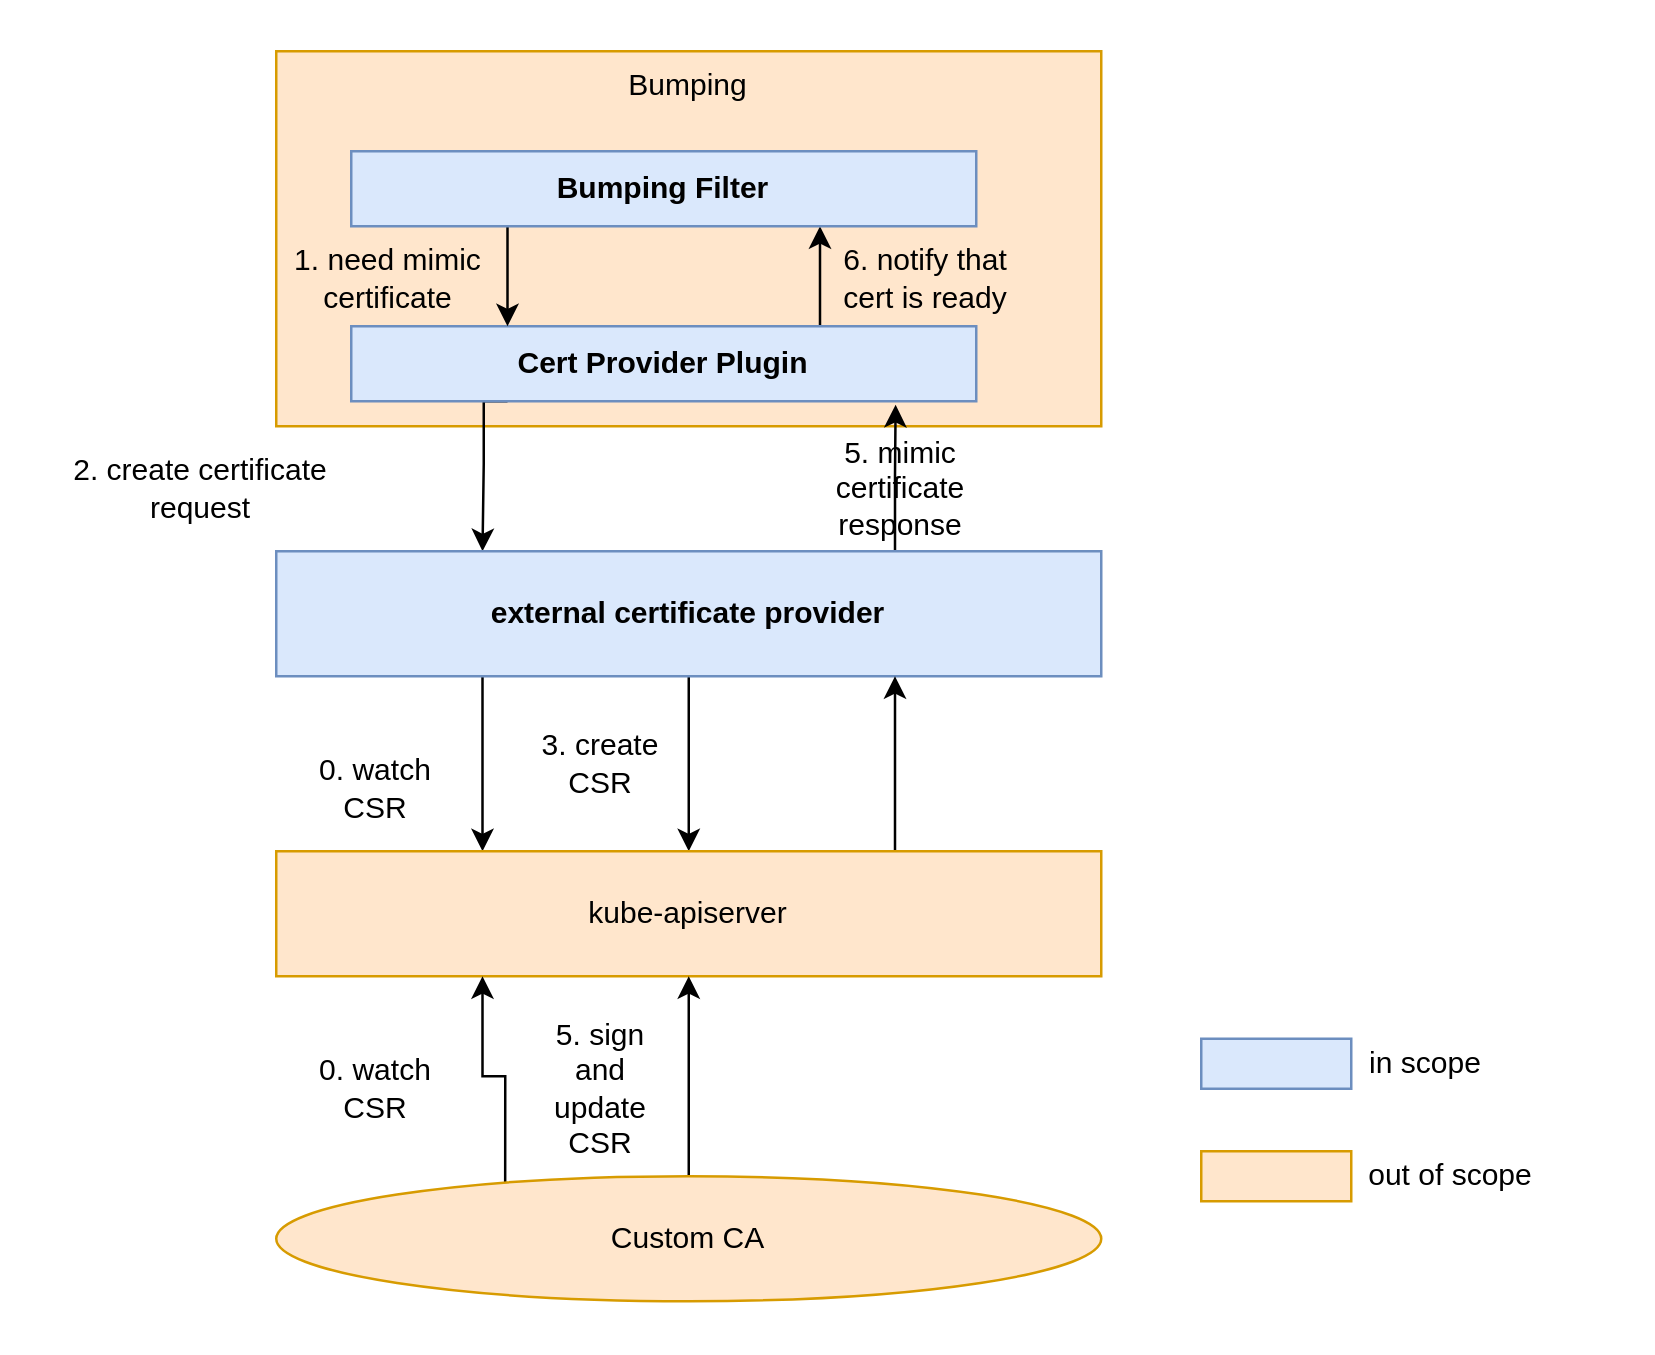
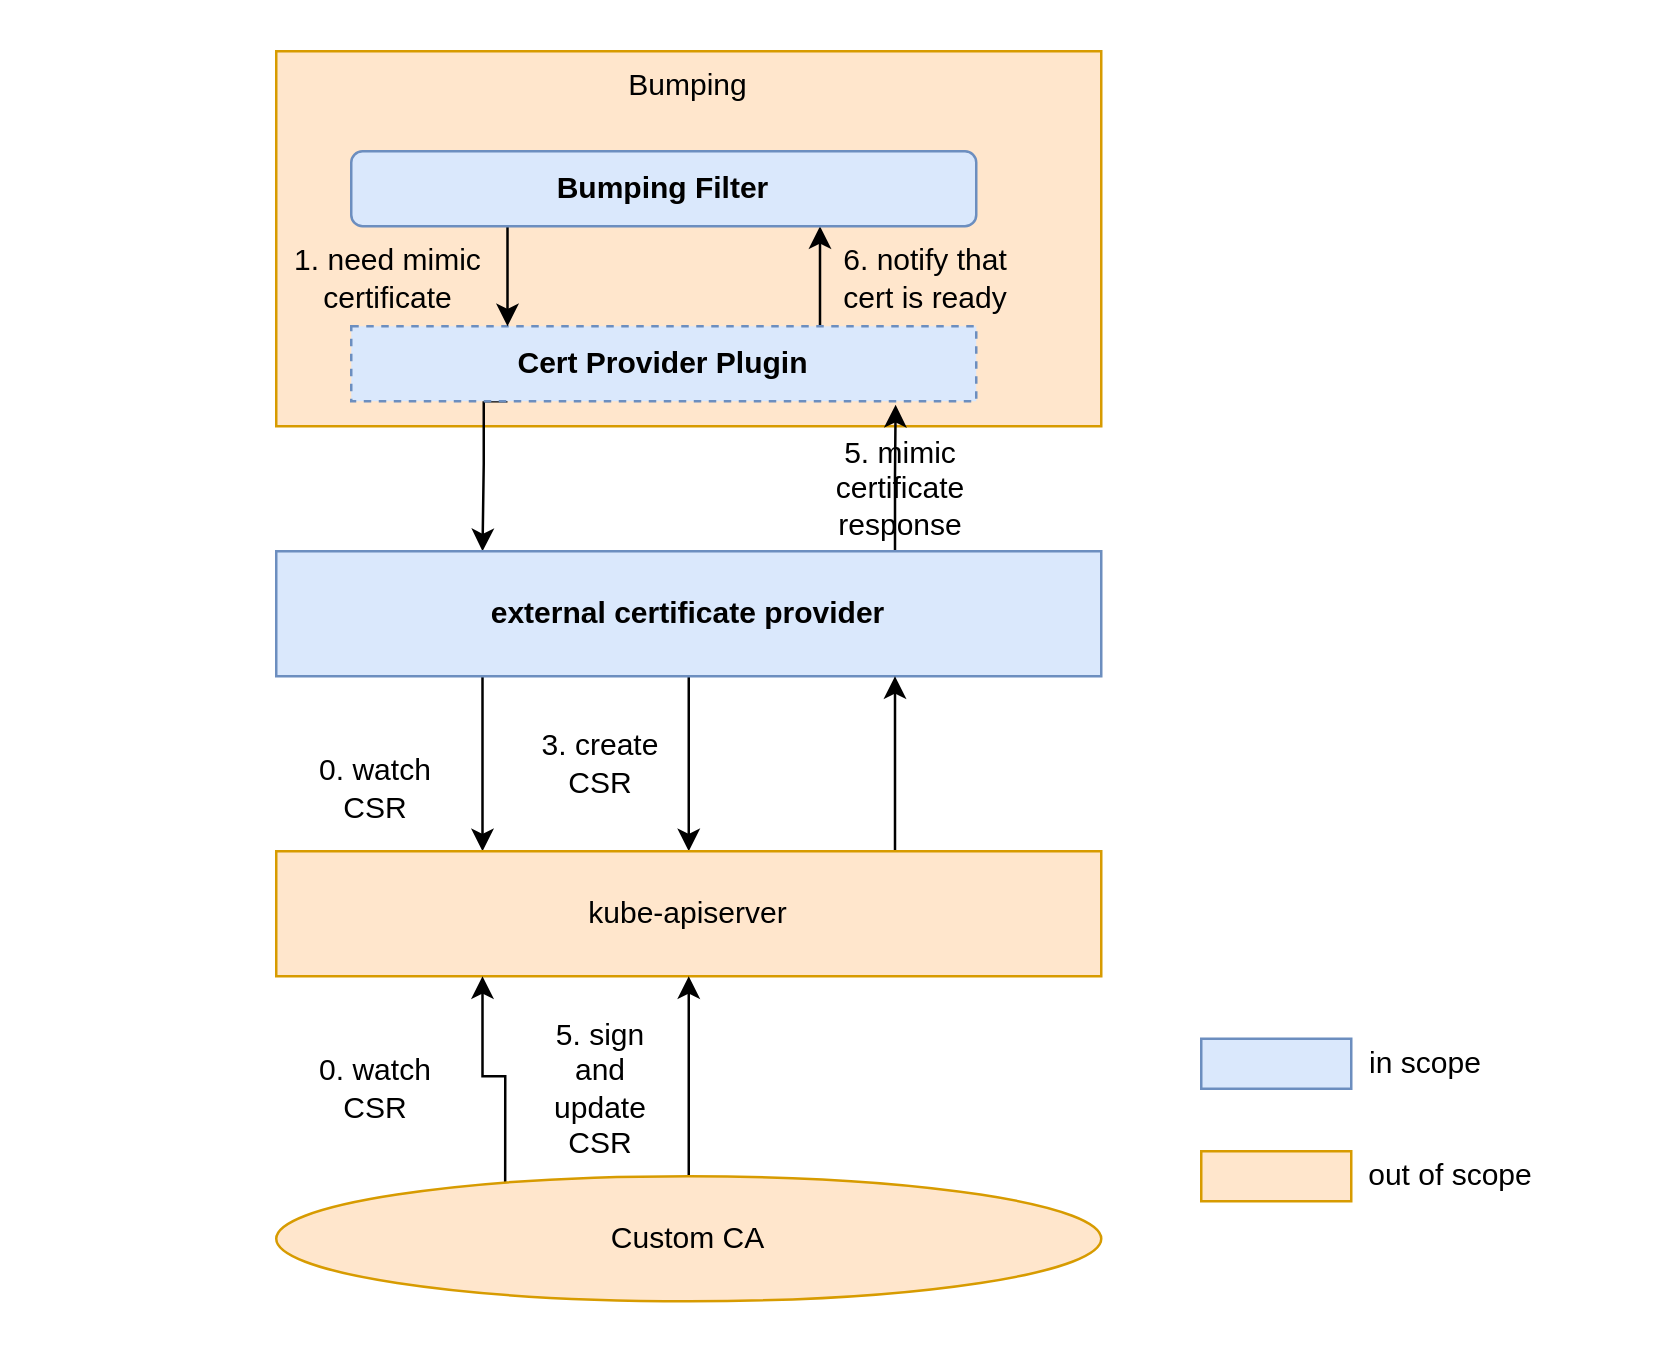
  <mxCell id="0" />
  <mxCell id="1" parent="0" />
  <mxCell id="2" value="Bumping" style="rounded=0;whiteSpace=wrap;html=1;verticalAlign=top;fillColor=#ffe6cc;strokeColor=#d79b00;" parent="1" vertex="1"><mxGeometry x="110" y="20" width="330" height="150" as="geometry" /></mxCell>
  <mxCell id="3" style="edgeStyle=orthogonalEdgeStyle;rounded=0;orthogonalLoop=1;jettySize=auto;html=1;exitX=0.25;exitY=1;exitDx=0;exitDy=0;entryX=0.25;entryY=0;entryDx=0;entryDy=0;" parent="1" source="5" target="9" edge="1"><mxGeometry relative="1" as="geometry"><Array as="points"><mxPoint x="193" y="160" /><mxPoint x="193" y="185" /></Array></mxGeometry></mxCell>
  <mxCell id="4" style="edgeStyle=orthogonalEdgeStyle;rounded=0;orthogonalLoop=1;jettySize=auto;html=1;exitX=0.75;exitY=0;exitDx=0;exitDy=0;entryX=0.75;entryY=1;entryDx=0;entryDy=0;" parent="1" source="5" target="11" edge="1"><mxGeometry relative="1" as="geometry" /></mxCell>
- <mxCell id="5" value="&lt;b&gt;Cert Provider Plugin&lt;/b&gt;" style="rounded=0;whiteSpace=wrap;html=1;fillColor=#dae8fc;strokeColor=#6c8ebf;strokeWidth=1;" parent="1" vertex="1"><mxGeometry x="140" y="130" width="250" height="30" as="geometry" /></mxCell>
+ <mxCell id="5" value="&lt;b&gt;Cert Provider Plugin&lt;/b&gt;" style="rounded=0;whiteSpace=wrap;html=1;fillColor=#dae8fc;strokeColor=#6c8ebf;strokeWidth=1;dashed=1;" parent="1" vertex="1"><mxGeometry x="140" y="130" width="250" height="30" as="geometry" /></mxCell>
  <mxCell id="6" style="edgeStyle=orthogonalEdgeStyle;rounded=0;orthogonalLoop=1;jettySize=auto;html=1;exitX=0.25;exitY=1;exitDx=0;exitDy=0;entryX=0.25;entryY=0;entryDx=0;entryDy=0;" parent="1" source="9" target="13" edge="1"><mxGeometry relative="1" as="geometry" /></mxCell>
  <mxCell id="7" style="edgeStyle=orthogonalEdgeStyle;rounded=0;orthogonalLoop=1;jettySize=auto;html=1;exitX=0.5;exitY=1;exitDx=0;exitDy=0;entryX=0.5;entryY=0;entryDx=0;entryDy=0;" parent="1" source="9" target="13" edge="1"><mxGeometry relative="1" as="geometry" /></mxCell>
  <mxCell id="8" style="edgeStyle=orthogonalEdgeStyle;rounded=0;orthogonalLoop=1;jettySize=auto;html=1;exitX=0.75;exitY=0;exitDx=0;exitDy=0;entryX=0.871;entryY=1.048;entryDx=0;entryDy=0;entryPerimeter=0;" parent="1" source="9" target="5" edge="1"><mxGeometry relative="1" as="geometry" /></mxCell>
  <mxCell id="9" value="&lt;b&gt;external certificate provider&lt;/b&gt;" style="rounded=0;whiteSpace=wrap;html=1;fillColor=#dae8fc;strokeColor=#6c8ebf;" parent="1" vertex="1"><mxGeometry x="110" y="220" width="330" height="50" as="geometry" /></mxCell>
  <mxCell id="10" style="edgeStyle=orthogonalEdgeStyle;rounded=0;orthogonalLoop=1;jettySize=auto;html=1;exitX=0.25;exitY=1;exitDx=0;exitDy=0;entryX=0.25;entryY=0;entryDx=0;entryDy=0;" parent="1" source="11" target="5" edge="1"><mxGeometry relative="1" as="geometry" /></mxCell>
- <mxCell id="11" value="&lt;b&gt;Bumping Filter&lt;/b&gt;" style="rounded=0;whiteSpace=wrap;html=1;fillColor=#dae8fc;strokeColor=#6c8ebf;" parent="1" vertex="1"><mxGeometry x="140" y="60" width="250" height="30" as="geometry" /></mxCell>
+ <mxCell id="11" value="&lt;b&gt;Bumping Filter&lt;/b&gt;" style="whiteSpace=wrap;html=1;fillColor=#dae8fc;strokeColor=#6c8ebf;rounded=1;" parent="1" vertex="1"><mxGeometry x="140" y="60" width="250" height="30" as="geometry" /></mxCell>
  <mxCell id="12" style="edgeStyle=orthogonalEdgeStyle;rounded=0;orthogonalLoop=1;jettySize=auto;html=1;exitX=0.75;exitY=0;exitDx=0;exitDy=0;entryX=0.75;entryY=1;entryDx=0;entryDy=0;" parent="1" source="13" target="9" edge="1"><mxGeometry relative="1" as="geometry" /></mxCell>
  <mxCell id="13" value="kube-apiserver" style="rounded=0;whiteSpace=wrap;html=1;fillColor=#ffe6cc;strokeColor=#d79b00;" parent="1" vertex="1"><mxGeometry x="110" y="340" width="330" height="50" as="geometry" /></mxCell>
  <mxCell id="14" style="edgeStyle=orthogonalEdgeStyle;rounded=0;orthogonalLoop=1;jettySize=auto;html=1;exitX=0.25;exitY=0;exitDx=0;exitDy=0;entryX=0.25;entryY=1;entryDx=0;entryDy=0;" parent="1" source="16" target="13" edge="1"><mxGeometry relative="1" as="geometry" /></mxCell>
  <mxCell id="15" style="edgeStyle=orthogonalEdgeStyle;rounded=0;orthogonalLoop=1;jettySize=auto;html=1;exitX=0.5;exitY=0;exitDx=0;exitDy=0;entryX=0.5;entryY=1;entryDx=0;entryDy=0;" parent="1" source="16" target="13" edge="1"><mxGeometry relative="1" as="geometry" /></mxCell>
  <mxCell id="16" value="Custom CA" style="ellipse;whiteSpace=wrap;html=1;fillColor=#ffe6cc;strokeColor=#d79b00;" parent="1" vertex="1"><mxGeometry x="110" y="470" width="330" height="50" as="geometry" /></mxCell>
- <mxCell id="17" value="2. create certificate request" style="text;html=1;strokeColor=none;fillColor=none;align=center;verticalAlign=middle;whiteSpace=wrap;rounded=0;" parent="1" vertex="1"><mxGeometry x="20" y="180" width="120" height="30" as="geometry" /></mxCell>
  <mxCell id="18" value="1. need mimic certificate" style="text;html=1;strokeColor=none;fillColor=none;align=center;verticalAlign=middle;whiteSpace=wrap;rounded=0;" parent="1" vertex="1"><mxGeometry x="110" y="96" width="90" height="30" as="geometry" /></mxCell>
  <mxCell id="19" value="0. watch CSR" style="text;html=1;strokeColor=none;fillColor=none;align=center;verticalAlign=middle;whiteSpace=wrap;rounded=0;" parent="1" vertex="1"><mxGeometry x="120" y="300" width="60" height="30" as="geometry" /></mxCell>
  <mxCell id="20" value="0. watch CSR" style="text;html=1;strokeColor=none;fillColor=none;align=center;verticalAlign=middle;whiteSpace=wrap;rounded=0;" parent="1" vertex="1"><mxGeometry x="120" y="420" width="60" height="30" as="geometry" /></mxCell>
  <mxCell id="21" value="3. create CSR" style="text;html=1;strokeColor=none;fillColor=none;align=center;verticalAlign=middle;whiteSpace=wrap;rounded=0;" parent="1" vertex="1"><mxGeometry x="210" y="290" width="60" height="30" as="geometry" /></mxCell>
  <mxCell id="22" value="5. sign and update CSR" style="text;html=1;strokeColor=none;fillColor=none;align=center;verticalAlign=middle;whiteSpace=wrap;rounded=0;" parent="1" vertex="1"><mxGeometry x="210" y="420" width="60" height="30" as="geometry" /></mxCell>
  <mxCell id="23" value="5. mimic certificate response" style="text;html=1;strokeColor=none;fillColor=none;align=center;verticalAlign=middle;whiteSpace=wrap;rounded=0;" parent="1" vertex="1"><mxGeometry x="330" y="180" width="60" height="30" as="geometry" /></mxCell>
  <mxCell id="24" value="6. notify that cert is ready" style="text;html=1;strokeColor=none;fillColor=none;align=center;verticalAlign=middle;whiteSpace=wrap;rounded=0;" parent="1" vertex="1"><mxGeometry x="330" y="96" width="80" height="30" as="geometry" /></mxCell>
  <mxCell id="25" value="" style="rounded=0;whiteSpace=wrap;html=1;fillColor=#dae8fc;strokeColor=#6c8ebf;strokeWidth=1;" vertex="1" parent="1"><mxGeometry x="480" y="415" width="60" height="20" as="geometry" /></mxCell>
  <mxCell id="26" value="in scope" style="text;html=1;strokeColor=none;fillColor=none;align=center;verticalAlign=middle;whiteSpace=wrap;rounded=0;" vertex="1" parent="1"><mxGeometry x="520" y="410" width="100" height="30" as="geometry" /></mxCell>
  <mxCell id="27" value="" style="rounded=0;whiteSpace=wrap;html=1;strokeColor=#d79b00;fillColor=#ffe6cc;" vertex="1" parent="1"><mxGeometry x="480" y="460" width="60" height="20" as="geometry" /></mxCell>
  <mxCell id="28" value="out of scope" style="text;html=1;strokeColor=none;fillColor=none;align=center;verticalAlign=middle;whiteSpace=wrap;rounded=0;" vertex="1" parent="1"><mxGeometry x="520" y="455" width="120" height="30" as="geometry" /></mxCell>
